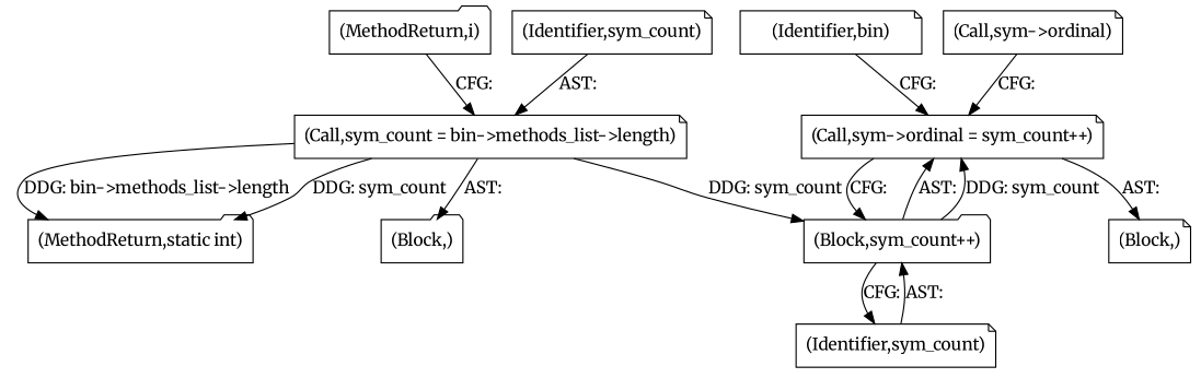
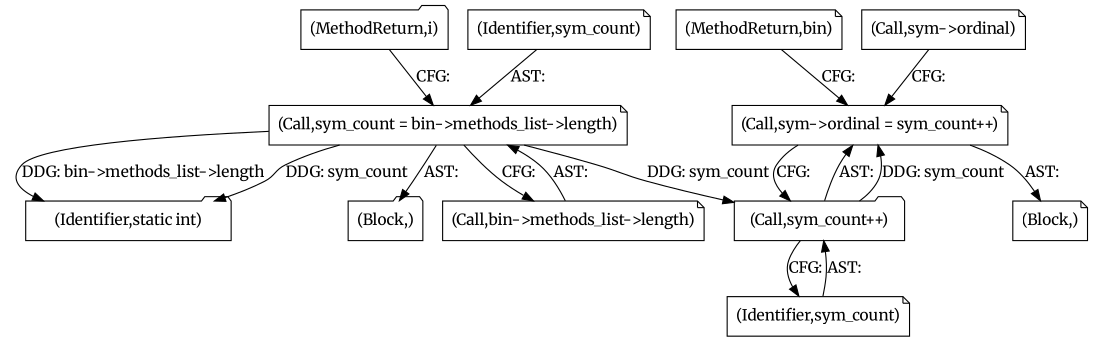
  digraph {
    fontname=Merriweather
    node [fontname=Merriweather shape=note]
    edge [fontname=Merriweather]
    n1 [label="(Call,sym->ordinal = sym_count++)"]
-   n2 [label="(Block,sym_count++)" shape=folder]
+   n2 [label="(Call,sym_count++)" shape=folder]
    n3 [label="(Block,)"]
    n4 [label="(Identifier,sym_count)"]
-   n5 [label="(MethodReturn,static int)" shape=folder]
+   n5 [label="(Identifier,static int)" shape=folder]
    n6 [label="(Call,sym_count = bin->methods_list->length)"]
    n7 [label="(Block,)" shape=folder]
-   n9 [label="(Identifier,bin)"]
+   n8 [label="(Call,bin->methods_list->length)"]
+   n9 [label="(MethodReturn,bin)"]
    n10 [label="(Call,sym->ordinal)"]
    n11 [label="(MethodReturn,i)" shape=folder]
    n12 [label="(Identifier,sym_count)"]
    n1 -> n2 [label="CFG: "]
    n1 -> n3 [label="AST: "]
    n2 -> n1 [label="AST: "]
    n2 -> n1 [label="DDG: sym_count"]
    n2 -> n4 [label="CFG: "]
    n4 -> n2 [label="AST: "]
    n6 -> n2 [label="DDG: sym_count"]
    n6 -> n5 [label="DDG: bin->methods_list->length"]
    n6 -> n5 [label="DDG: sym_count"]
    n6 -> n7 [label="AST: "]
+   n6 -> n8 [label="CFG: "]
+   n8 -> n6 [label="AST: "]
    n9 -> n1 [label="CFG: "]
    n10 -> n1 [label="CFG: "]
    n11 -> n6 [label="CFG: "]
    n12 -> n6 [label="AST: "]
  }
